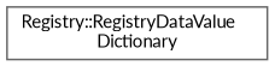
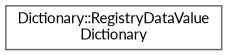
  digraph {
    rankdir=LR
    fontname=Lato
-   n1 [color=grey40 fillcolor=white fontname=Lato fontsize=10 height=0.2 label="Registry::RegistryDataValue\lDictionary" shape=box style=filled width=0.4]
+   n1 [color=grey40 fillcolor=white fontname=Lato fontsize=10 height=0.2 label="Dictionary::RegistryDataValue\lDictionary" shape=box style=filled width=0.4]
  }
